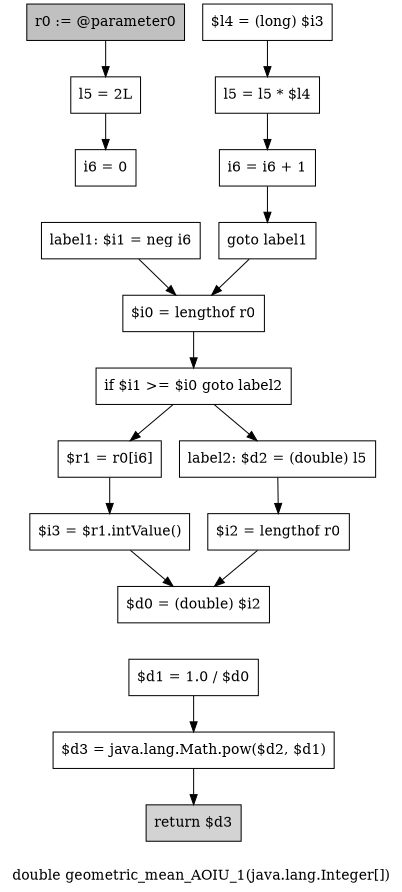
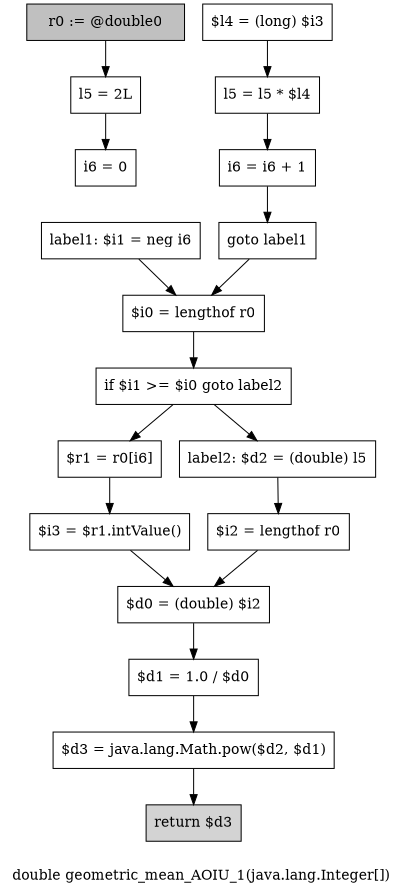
  digraph {
    label="double geometric_mean_AOIU_1(java.lang.Integer[])"
    node [shape=box]
-   n1 [fillcolor=gray label="r0 := @parameter0" style=filled]
+   n1 [fillcolor=gray label="r0 := @double0" style=filled]
    n2 [label="l5 = 2L"]
    n3 [label="i6 = 0"]
    n4 [label="label1: $i1 = neg i6"]
    n5 [label="$i0 = lengthof r0"]
    n6 [label="if $i1 >= $i0 goto label2"]
    n7 [label="$r1 = r0[i6]"]
    n8 [label="label2: $d2 = (double) l5"]
    n9 [label="$i3 = $r1.intValue()"]
    n10 [label="$i2 = lengthof r0"]
    n11 [label="$d0 = (double) $i2"]
    n12 [label="$l4 = (long) $i3"]
    n13 [label="l5 = l5 * $l4"]
    n14 [label="i6 = i6 + 1"]
    n15 [label="goto label1"]
    n16 [label="$d1 = 1.0 / $d0"]
    n17 [label="$d3 = java.lang.Math.pow($d2, $d1)"]
    n18 [fillcolor=lightgray label="return $d3" style=filled]
    n1 -> n2
    n2 -> n3
    n4 -> n5
    n5 -> n6
    n6 -> n7
    n6 -> n8
    n7 -> n9
    n8 -> n10
    n9 -> n11
    n10 -> n11
+   n11 -> n16
    n12 -> n13
    n13 -> n14
    n14 -> n15
    n15 -> n5
    n16 -> n17
    n17 -> n18
  }
